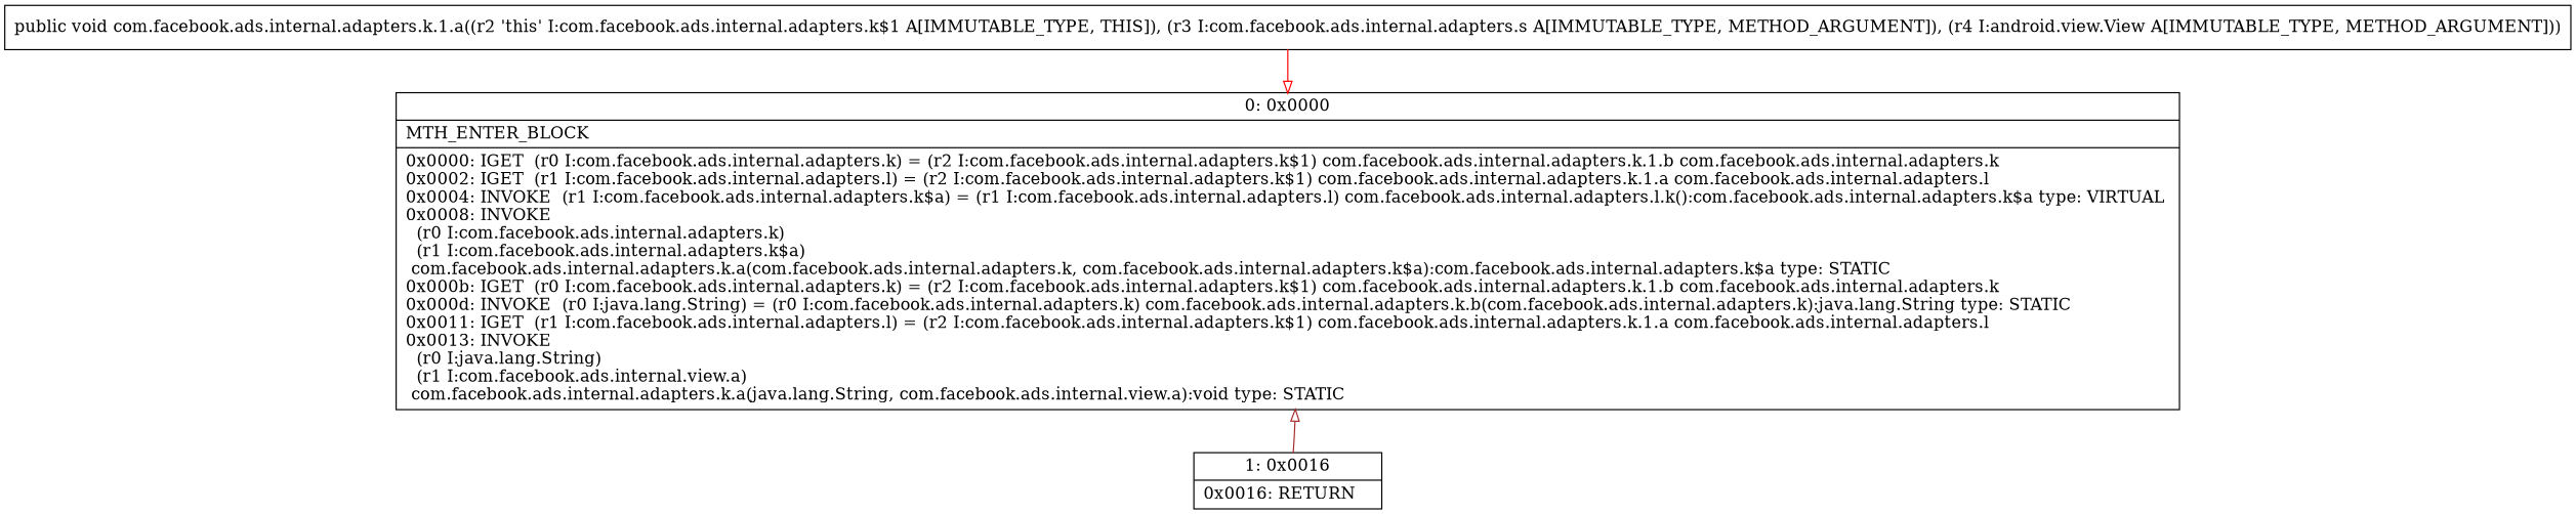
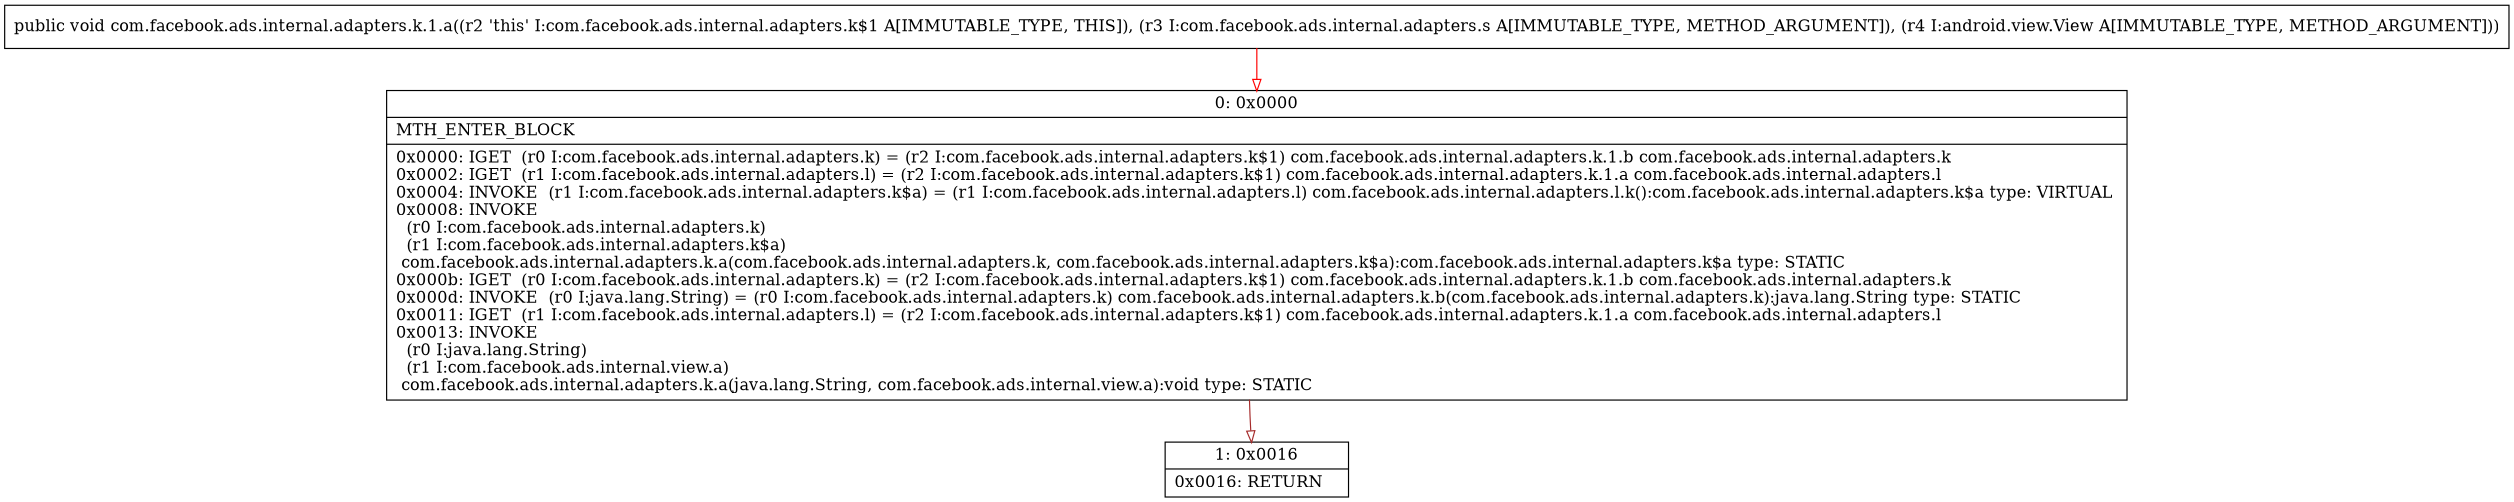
  digraph {
    node [shape=record]
    edge [arrowhead=onormal]
    n1 [label="{0\:\ 0x0000|MTH_ENTER_BLOCK\l|0x0000: IGET  (r0 I:com.facebook.ads.internal.adapters.k) = (r2 I:com.facebook.ads.internal.adapters.k$1) com.facebook.ads.internal.adapters.k.1.b com.facebook.ads.internal.adapters.k \l0x0002: IGET  (r1 I:com.facebook.ads.internal.adapters.l) = (r2 I:com.facebook.ads.internal.adapters.k$1) com.facebook.ads.internal.adapters.k.1.a com.facebook.ads.internal.adapters.l \l0x0004: INVOKE  (r1 I:com.facebook.ads.internal.adapters.k$a) = (r1 I:com.facebook.ads.internal.adapters.l) com.facebook.ads.internal.adapters.l.k():com.facebook.ads.internal.adapters.k$a type: VIRTUAL \l0x0008: INVOKE  \l  (r0 I:com.facebook.ads.internal.adapters.k)\l  (r1 I:com.facebook.ads.internal.adapters.k$a)\l com.facebook.ads.internal.adapters.k.a(com.facebook.ads.internal.adapters.k, com.facebook.ads.internal.adapters.k$a):com.facebook.ads.internal.adapters.k$a type: STATIC \l0x000b: IGET  (r0 I:com.facebook.ads.internal.adapters.k) = (r2 I:com.facebook.ads.internal.adapters.k$1) com.facebook.ads.internal.adapters.k.1.b com.facebook.ads.internal.adapters.k \l0x000d: INVOKE  (r0 I:java.lang.String) = (r0 I:com.facebook.ads.internal.adapters.k) com.facebook.ads.internal.adapters.k.b(com.facebook.ads.internal.adapters.k):java.lang.String type: STATIC \l0x0011: IGET  (r1 I:com.facebook.ads.internal.adapters.l) = (r2 I:com.facebook.ads.internal.adapters.k$1) com.facebook.ads.internal.adapters.k.1.a com.facebook.ads.internal.adapters.l \l0x0013: INVOKE  \l  (r0 I:java.lang.String)\l  (r1 I:com.facebook.ads.internal.view.a)\l com.facebook.ads.internal.adapters.k.a(java.lang.String, com.facebook.ads.internal.view.a):void type: STATIC \l}"]
    n2 [label="{1\:\ 0x0016|0x0016: RETURN   \l}"]
    n3 [label="{public void com.facebook.ads.internal.adapters.k.1.a((r2 'this' I:com.facebook.ads.internal.adapters.k$1 A[IMMUTABLE_TYPE, THIS]), (r3 I:com.facebook.ads.internal.adapters.s A[IMMUTABLE_TYPE, METHOD_ARGUMENT]), (r4 I:android.view.View A[IMMUTABLE_TYPE, METHOD_ARGUMENT])) }"]
-   n2 -> n1 [color=brown]
+   n1 -> n2 [color=brown]
    n3 -> n1 [color=red]
  }
